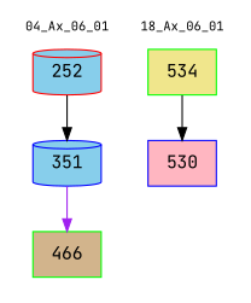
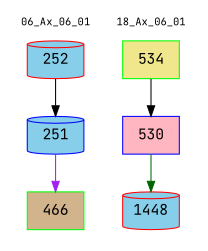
  digraph {
    fontname="JetBrains Mono"
    node [color=red fillcolor=skyblue fontname="JetBrains Mono" shape=cylinder style=filled]
    edge [color=black fontname="JetBrains Mono"]
    n1 [label=252]
-   n2 [color=blue label=351]
+   n2 [color=blue label=251]
    n3 [color=green fillcolor=tan label=466 shape=box]
    n4 [color=green fillcolor=khaki label=534 shape=box]
    n5 [color=blue fillcolor=lightpink label=530 shape=box]
+   n6 [label=1448]
    subgraph cluster_1 {
      color=white
      fontsize=10
-     label="04_Ax_06_01"
+     label="06_Ax_06_01"
      n1
      n2
      n3
    }
    subgraph cluster_2 {
      color=white
      fontsize=10
      label="18_Ax_06_01"
      n4
      n5
+     n6
    }
    n1 -> n2
    n2 -> n3 [color=purple]
    n4 -> n5
+   n5 -> n6 [color=darkgreen]
  }
